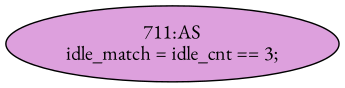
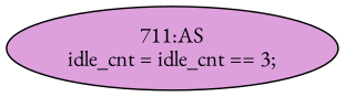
  strict digraph {
    fontname="EB Garamond"
-   n1 [ast="<pyverilog.vparser.ast.Assign object at 0x7f702a65a910>" def_var="['idle_match']" fillcolor=plum label="711:AS\nidle_match = idle_cnt == 3;" statements="[]" style=filled typ=Assign use_var="['idle_cnt']" fontname="EB Garamond"]
+   n1 [ast="<pyverilog.vparser.ast.Assign object at 0x7f702a65a910>" def_var="['idle_match']" fillcolor=plum label="711:AS\nidle_cnt = idle_cnt == 3;" statements="[]" style=filled typ=Assign use_var="['idle_cnt']" fontname="EB Garamond"]
  }
